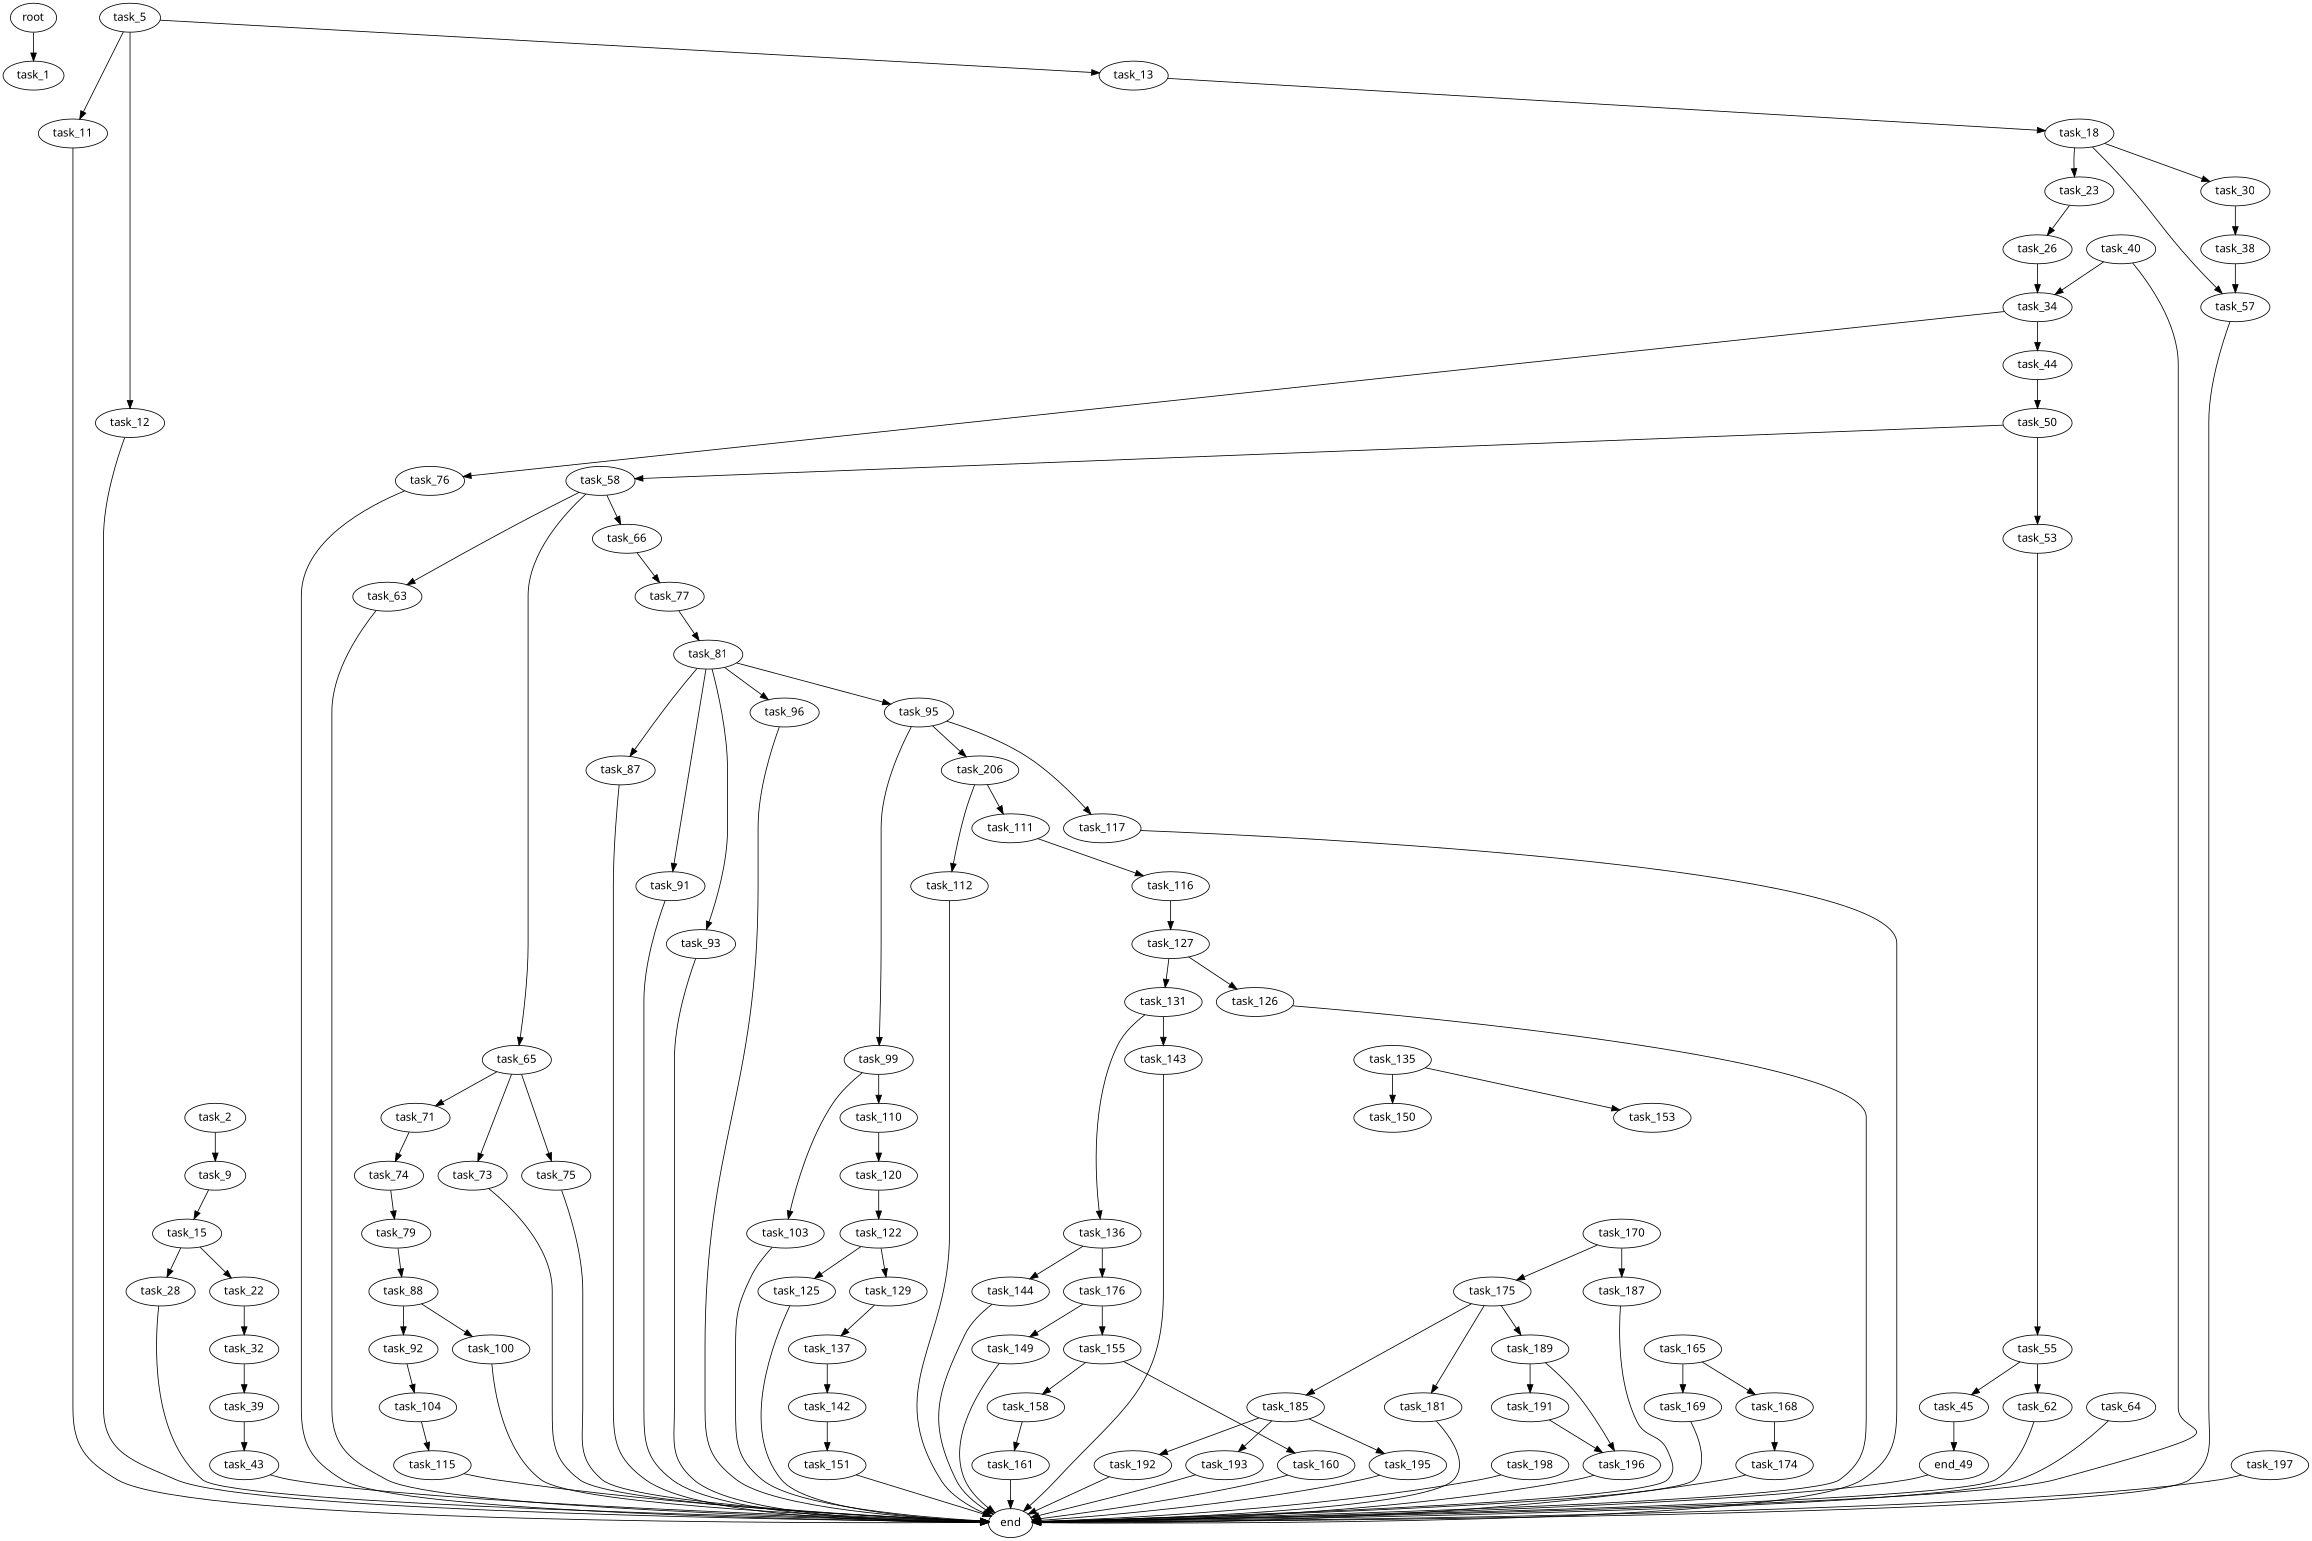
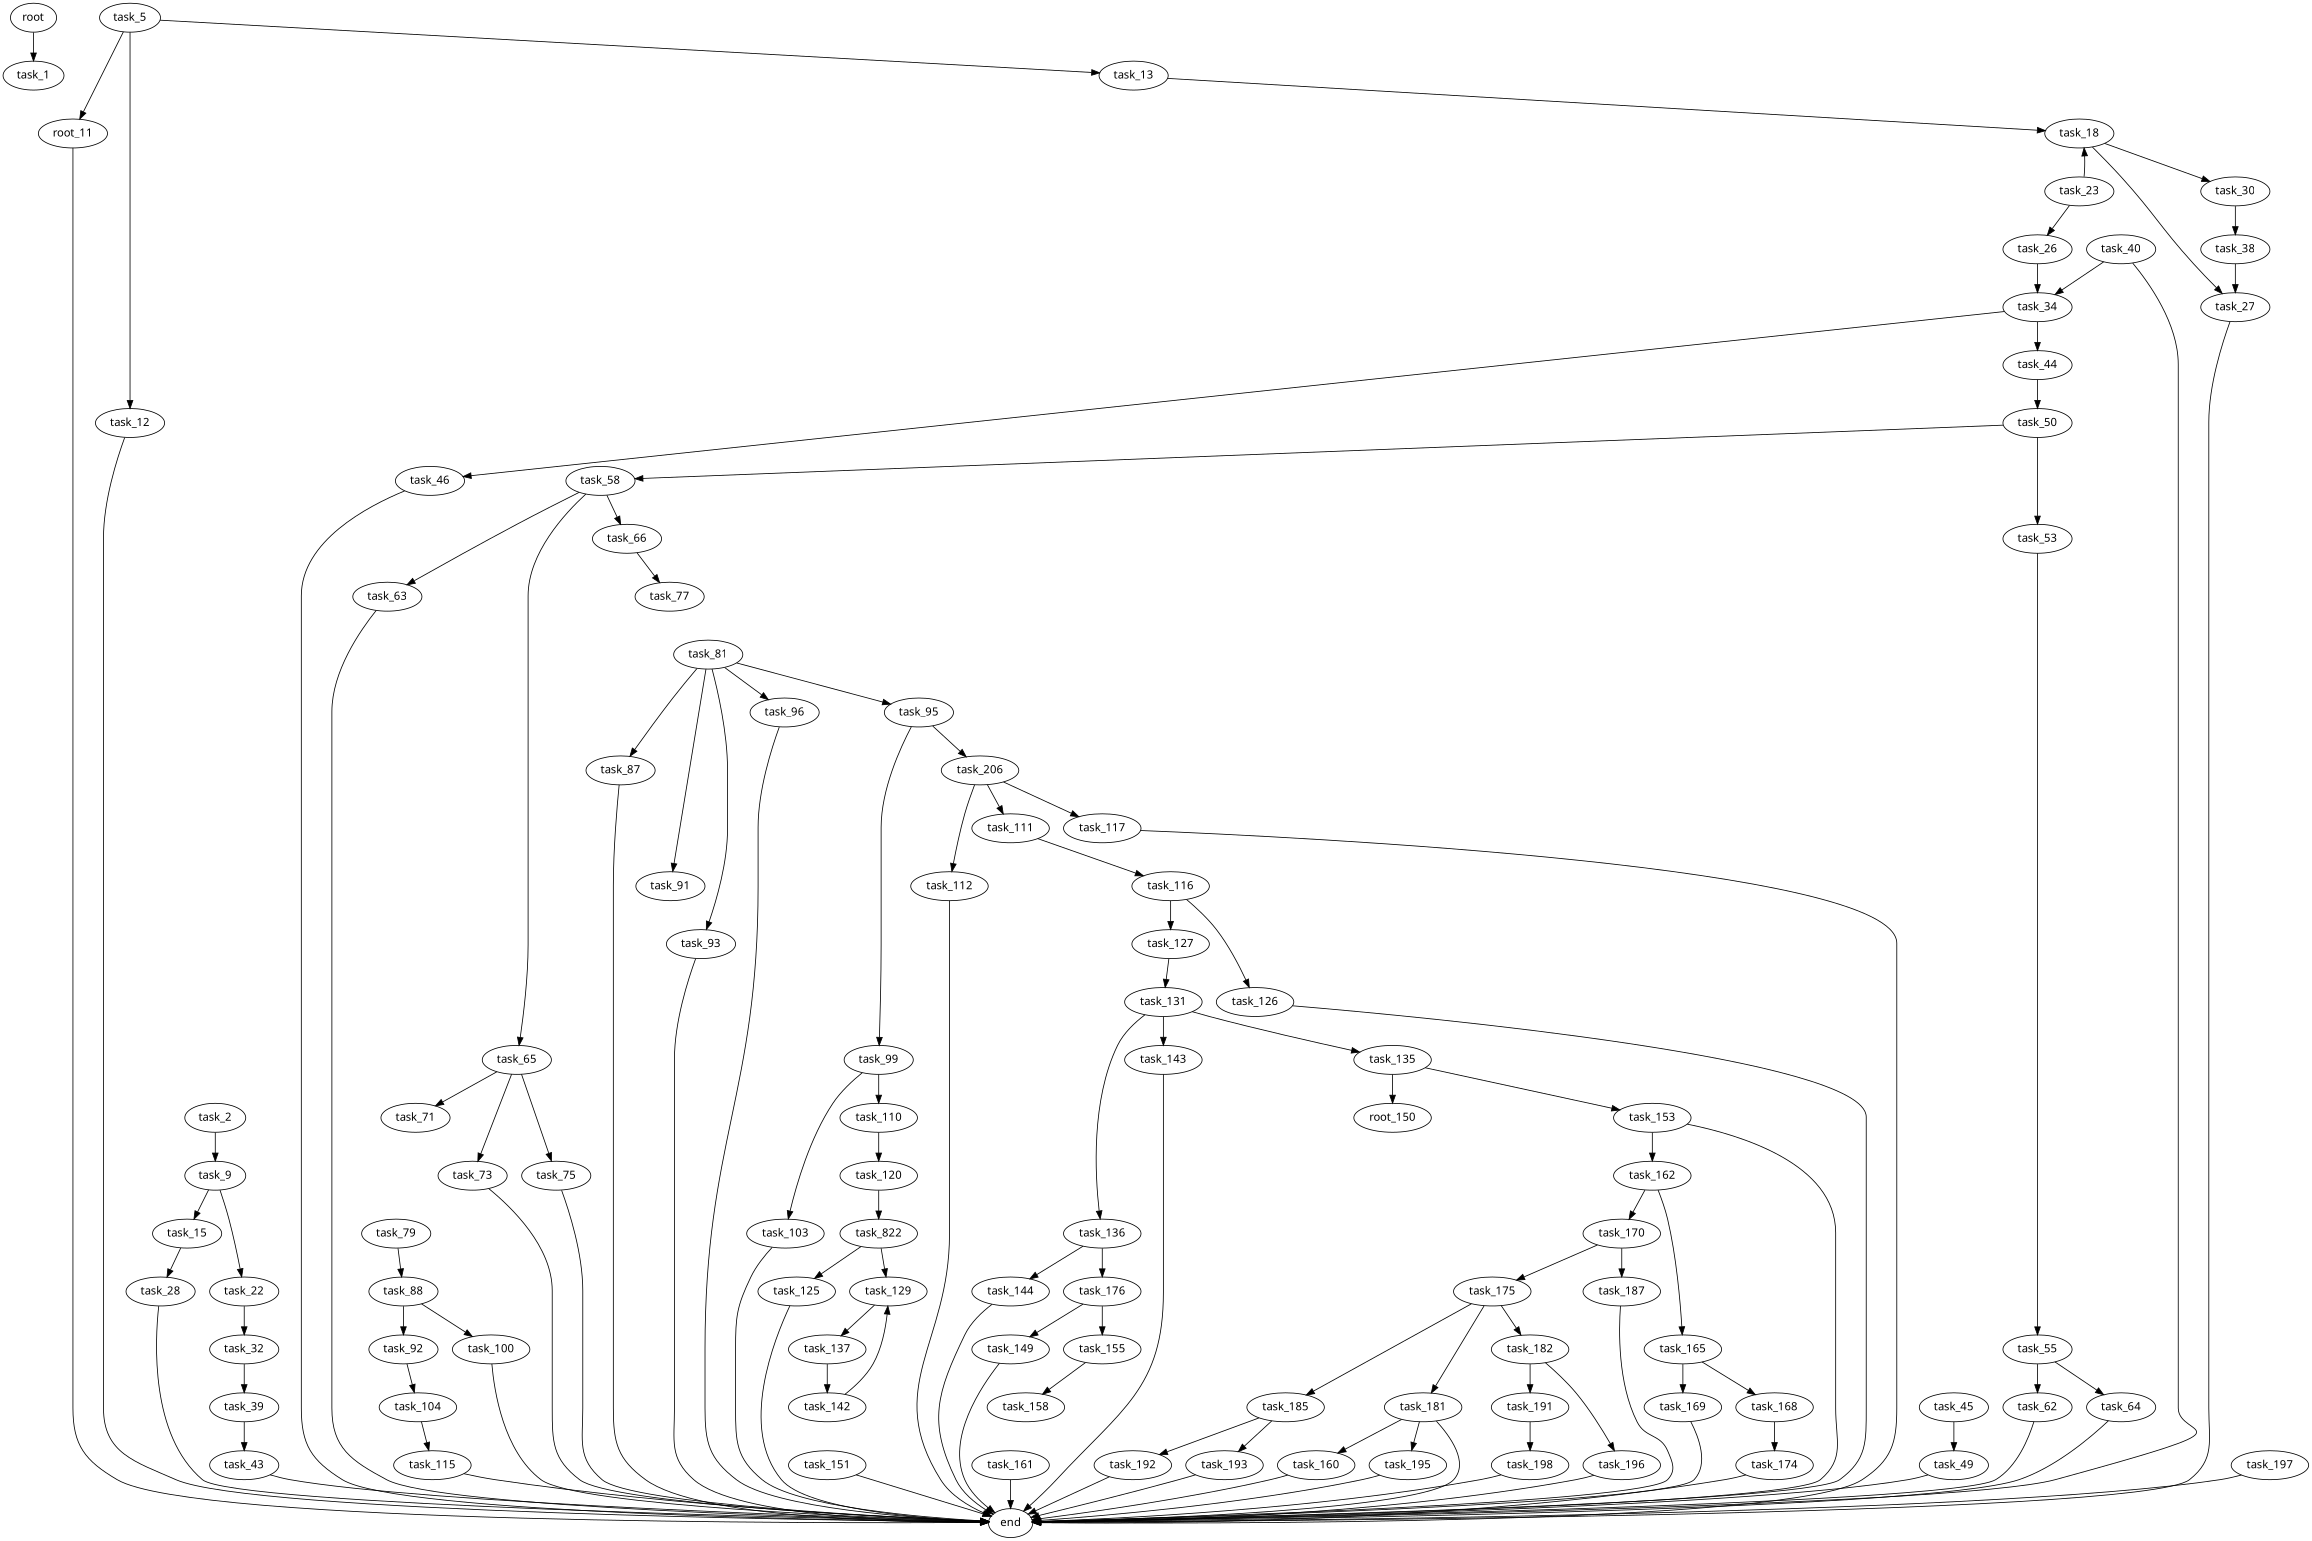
  digraph {
    fontname="Noto Sans"
    node [fontname="Noto Sans"]
    edge [fontname="Noto Sans"]
    root
    task_1
    task_2
    task_9
    task_5
-   task_11
+   task_11 [label=root_11]
    task_12
    task_13
    task_15
    end
    task_18
    task_22
    task_28
    task_23
-   task_27 [label=task_57]
+   task_27
    task_30
    task_32
    task_26
    task_38
    task_39
    task_34
    task_44
-   task_46 [label=task_76]
+   task_46
    task_43
    task_40
    task_50
    task_45
-   task_49 [label=end_49]
+   task_49
    task_53
    task_58
    task_55
    task_63
    task_65
    task_66
    task_62
    task_64
    task_71
    task_73
    task_75
    task_77
-   task_74
    task_81
    task_79
    task_88
    task_87
    task_91
    task_93
    task_95
    task_96
    task_92
    task_100
    task_99
    n53 [label=task_206]
    task_104
    task_115
    task_103
    task_110
    task_111
    task_112
    task_117
    task_120
    task_116
-   task_122
+   task_122 [label=task_822]
    task_126
    task_127
    task_131
    task_125
    task_129
    task_137
    task_135
    task_136
    task_143
    task_142
-   task_150
+   task_150 [label=root_150]
    task_153
    task_144
    n77 [label=task_176]
    task_149
    task_155
    task_151
    task_158
    task_160
+   task_162
    task_165
    task_170
    task_161
    task_168
    task_169
    task_175
    n90 [label=task_187]
    task_174
    task_181
-   task_182 [label=task_189]
+   task_182
    task_185
    task_191
    task_196
    task_192
    task_193
    task_195
    task_198
    task_197
    root -> task_1
    task_2 -> task_9
    task_9 -> task_15
    task_5 -> task_11
    task_5 -> task_12
    task_5 -> task_13
    task_11 -> end
    task_12 -> end
    task_13 -> task_18
-   task_15 -> task_22
+   task_9 -> task_22
    task_15 -> task_28
-   task_18 -> task_23
+   task_23 -> task_18
    task_18 -> task_27
    task_18 -> task_30
    task_22 -> task_32
    task_28 -> end
    task_23 -> task_26
    task_27 -> end
    task_30 -> task_38
    task_32 -> task_39
    task_26 -> task_34
    task_38 -> task_27
    task_39 -> task_43
    task_34 -> task_44
    task_34 -> task_46
    task_44 -> task_50
    task_46 -> end
    task_43 -> end
    task_40 -> end
    task_40 -> task_34
    task_50 -> task_53
    task_50 -> task_58
    task_45 -> task_49
    task_49 -> end
    task_53 -> task_55
    task_58 -> task_63
    task_58 -> task_65
    task_58 -> task_66
    task_55 -> task_62
-   task_55 -> task_45
+   task_55 -> task_64
    task_63 -> end
    task_65 -> task_71
    task_65 -> task_73
    task_65 -> task_75
    task_66 -> task_77
    task_62 -> end
    task_64 -> end
-   task_71 -> task_74
    task_73 -> end
    task_75 -> end
-   task_77 -> task_81
-   task_74 -> task_79
    task_81 -> task_87
    task_81 -> task_91
    task_81 -> task_93
    task_81 -> task_95
    task_81 -> task_96
    task_79 -> task_88
    task_88 -> task_92
    task_88 -> task_100
    task_87 -> end
-   task_91 -> end
+   task_153 -> end
    task_93 -> end
    task_95 -> task_99
    task_95 -> n53
    task_96 -> end
    task_92 -> task_104
    task_100 -> end
    task_99 -> task_103
    task_99 -> task_110
    n53 -> task_111
    n53 -> task_112
-   task_95 -> task_117
+   n53 -> task_117
    task_104 -> task_115
    task_115 -> end
    task_103 -> end
    task_110 -> task_120
    task_111 -> task_116
    task_112 -> end
    task_117 -> end
    task_120 -> task_122
-   task_127 -> task_126
+   task_116 -> task_126
    task_116 -> task_127
    task_122 -> task_125
    task_122 -> task_129
    task_126 -> end
    task_127 -> task_131
+   task_131 -> task_135
    task_131 -> task_136
    task_131 -> task_143
    task_125 -> end
    task_129 -> task_137
    task_137 -> task_142
    task_135 -> task_150
    task_135 -> task_153
    task_136 -> task_144
    task_136 -> n77
    task_143 -> end
-   task_142 -> task_151
+   task_142 -> task_129
+   task_153 -> task_162
    task_144 -> end
    n77 -> task_149
    n77 -> task_155
    task_149 -> end
    task_155 -> task_158
-   task_155 -> task_160
+   task_181 -> task_160
    task_151 -> end
-   task_158 -> task_161
    task_160 -> end
+   task_162 -> task_165
+   task_162 -> task_170
    task_165 -> task_168
    task_165 -> task_169
    task_170 -> task_175
    task_170 -> n90
    task_161 -> end
    task_168 -> task_174
    task_169 -> end
    task_175 -> task_181
    task_175 -> task_182
    task_175 -> task_185
    n90 -> end
    task_174 -> end
    task_181 -> end
    task_182 -> task_191
    task_182 -> task_196
    task_185 -> task_192
    task_185 -> task_193
-   task_185 -> task_195
-   task_191 -> task_196
+   task_181 -> task_195
+   task_191 -> task_198
    task_196 -> end
    task_192 -> end
    task_193 -> end
    task_195 -> end
    task_198 -> end
    task_197 -> end
  }
